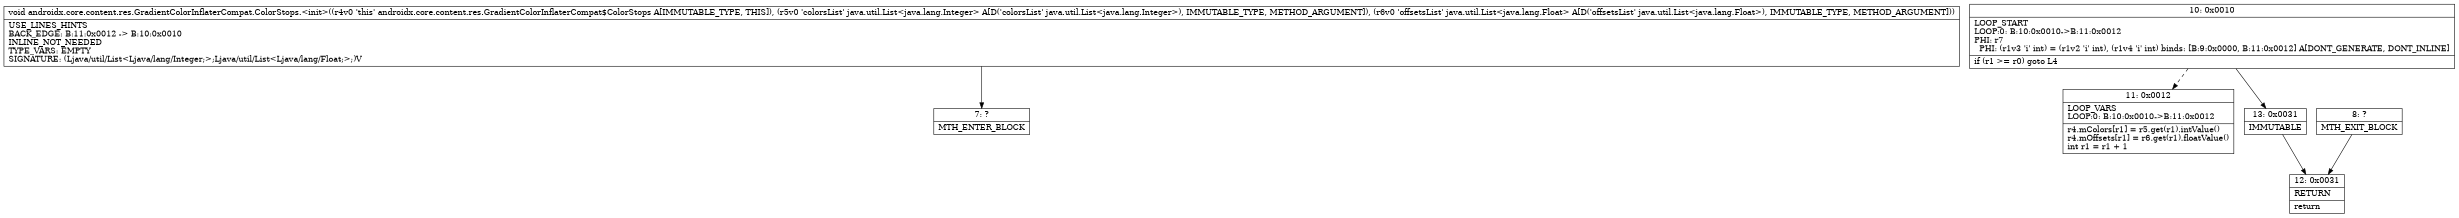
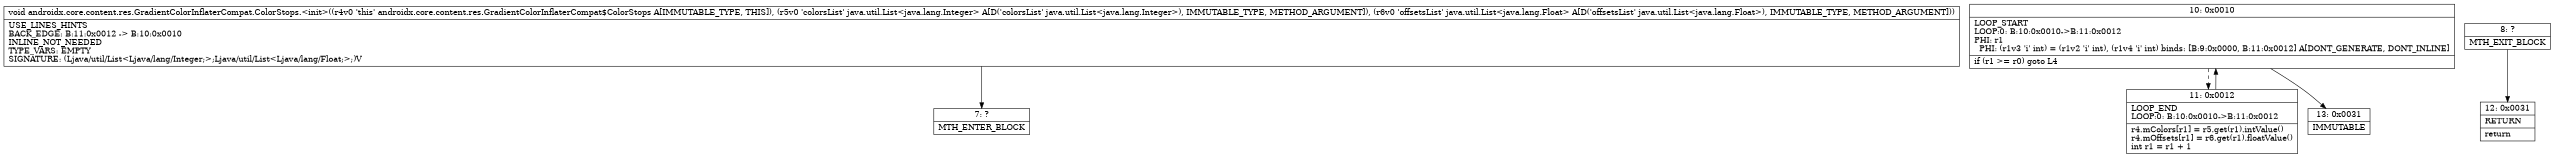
  digraph {
    node [shape=record]
    n1 [label="{7\:\ ?|MTH_ENTER_BLOCK\l}"]
-   n2 [label="{10\:\ 0x0010|LOOP_START\lLOOP:0: B:10:0x0010\-\>B:11:0x0012\lPHI: r7 \l  PHI: (r1v3 'i' int) = (r1v2 'i' int), (r1v4 'i' int) binds: [B:9:0x0000, B:11:0x0012] A[DONT_GENERATE, DONT_INLINE]\l|if (r1 \>= r0) goto L4\l}"]
-   n3 [label="{11\:\ 0x0012|LOOP_VARS\lLOOP:0: B:10:0x0010\-\>B:11:0x0012\l|r4.mColors[r1] = r5.get(r1).intValue()\lr4.mOffsets[r1] = r6.get(r1).floatValue()\lint r1 = r1 + 1\l}"]
+   n2 [label="{10\:\ 0x0010|LOOP_START\lLOOP:0: B:10:0x0010\-\>B:11:0x0012\lPHI: r1 \l  PHI: (r1v3 'i' int) = (r1v2 'i' int), (r1v4 'i' int) binds: [B:9:0x0000, B:11:0x0012] A[DONT_GENERATE, DONT_INLINE]\l|if (r1 \>= r0) goto L4\l}"]
+   n3 [label="{11\:\ 0x0012|LOOP_END\lLOOP:0: B:10:0x0010\-\>B:11:0x0012\l|r4.mColors[r1] = r5.get(r1).intValue()\lr4.mOffsets[r1] = r6.get(r1).floatValue()\lint r1 = r1 + 1\l}"]
    n4 [label="{13\:\ 0x0031|IMMUTABLE\l}"]
    n5 [label="{12\:\ 0x0031|RETURN\l|return\l}"]
    n6 [label="{8\:\ ?|MTH_EXIT_BLOCK\l}"]
    n7 [label="{void androidx.core.content.res.GradientColorInflaterCompat.ColorStops.\<init\>((r4v0 'this' androidx.core.content.res.GradientColorInflaterCompat$ColorStops A[IMMUTABLE_TYPE, THIS]), (r5v0 'colorsList' java.util.List\<java.lang.Integer\> A[D('colorsList' java.util.List\<java.lang.Integer\>), IMMUTABLE_TYPE, METHOD_ARGUMENT]), (r6v0 'offsetsList' java.util.List\<java.lang.Float\> A[D('offsetsList' java.util.List\<java.lang.Float\>), IMMUTABLE_TYPE, METHOD_ARGUMENT]))  | USE_LINES_HINTS\lBACK_EDGE: B:11:0x0012 \-\> B:10:0x0010\lINLINE_NOT_NEEDED\lTYPE_VARS: EMPTY\lSIGNATURE: (Ljava\/util\/List\<Ljava\/lang\/Integer;\>;Ljava\/util\/List\<Ljava\/lang\/Float;\>;)V\l}"]
    n2 -> n3 [style=dashed]
    n2 -> n4
-   n4 -> n5
+   n3 -> n2
    n6 -> n5
    n7 -> n1
  }
